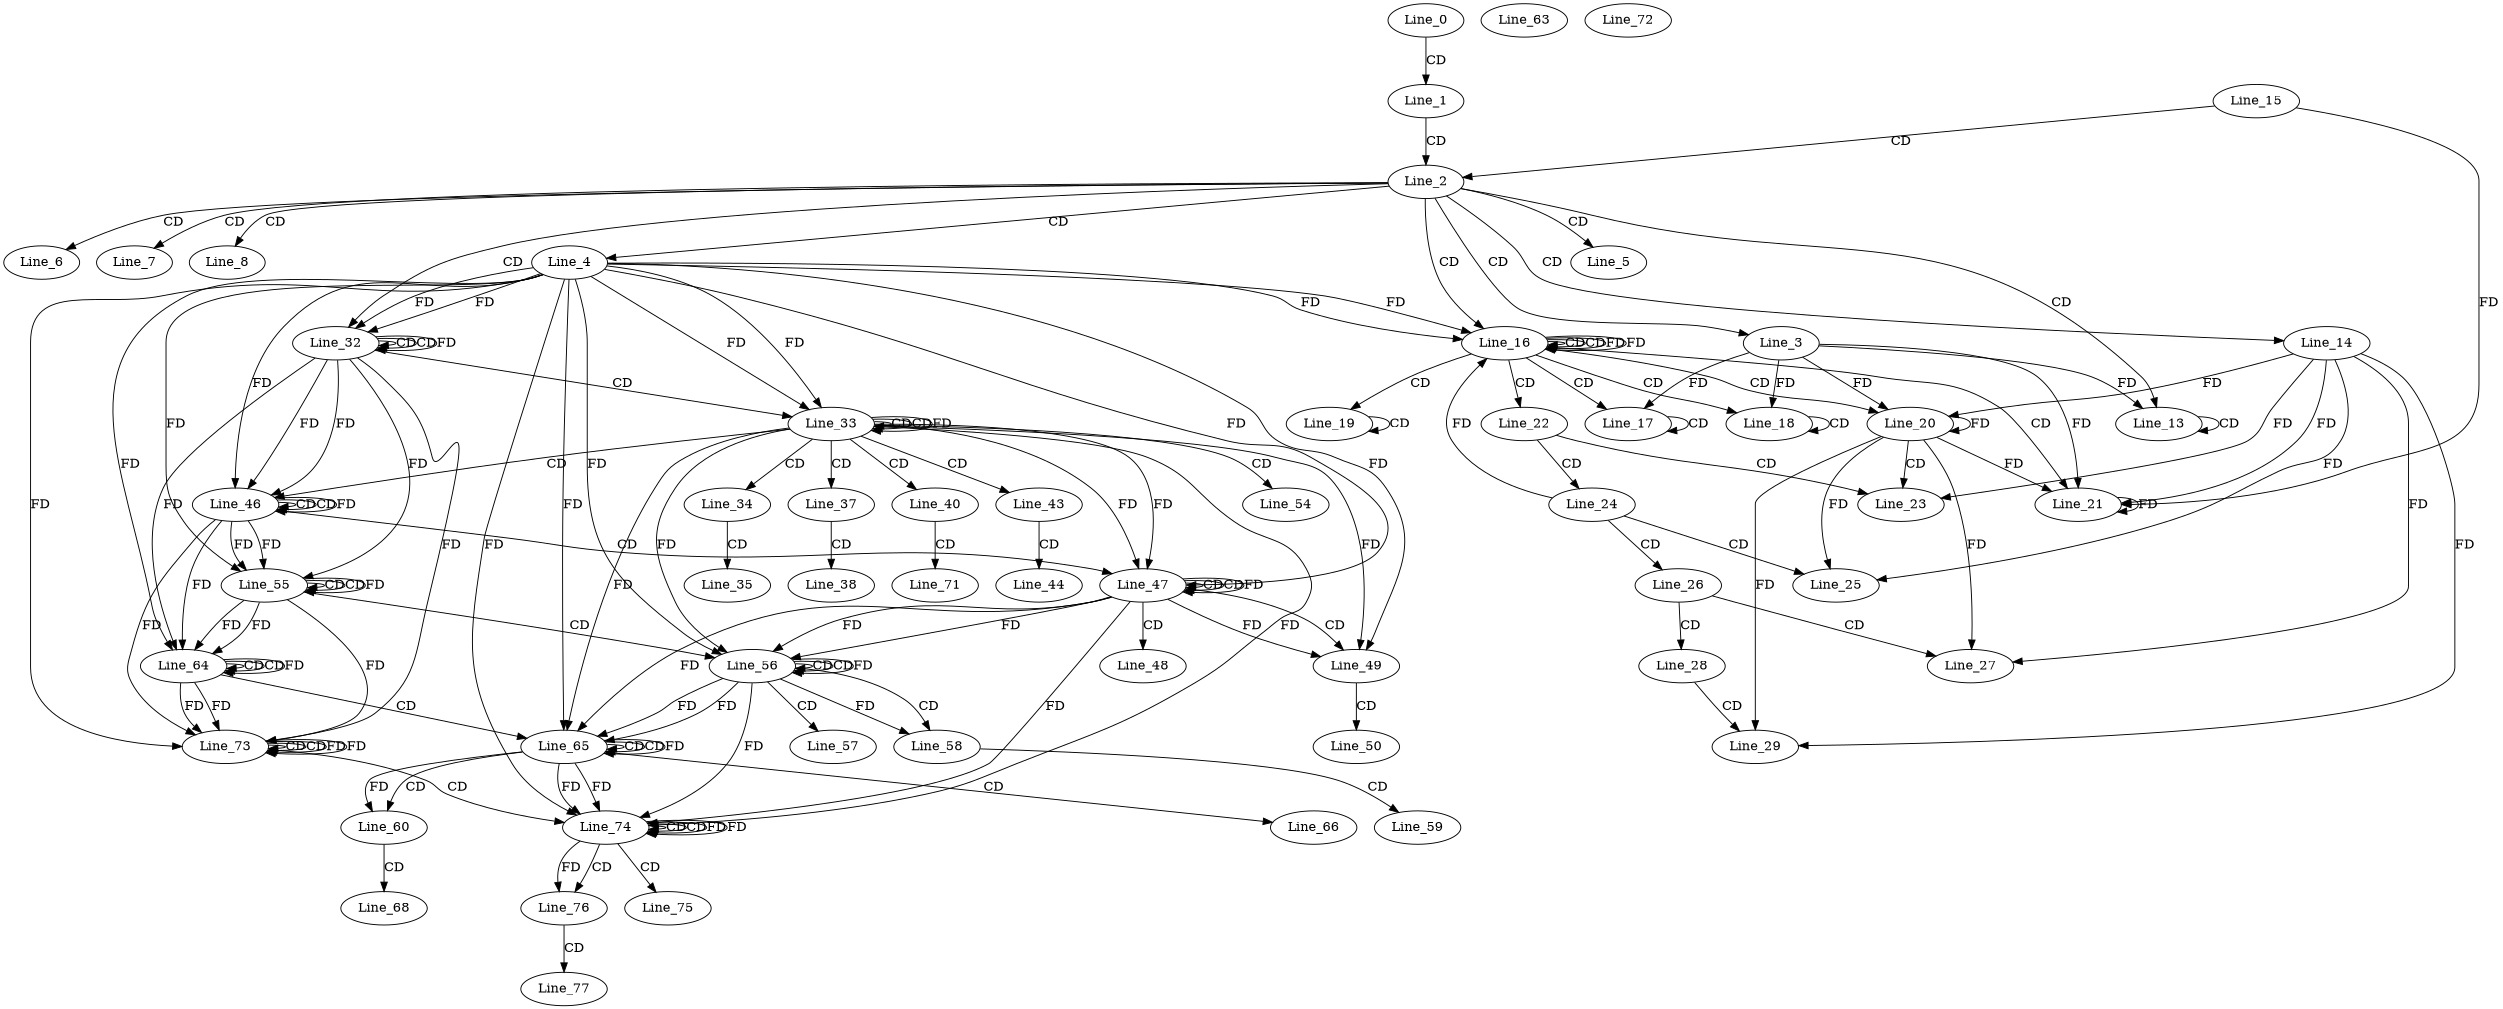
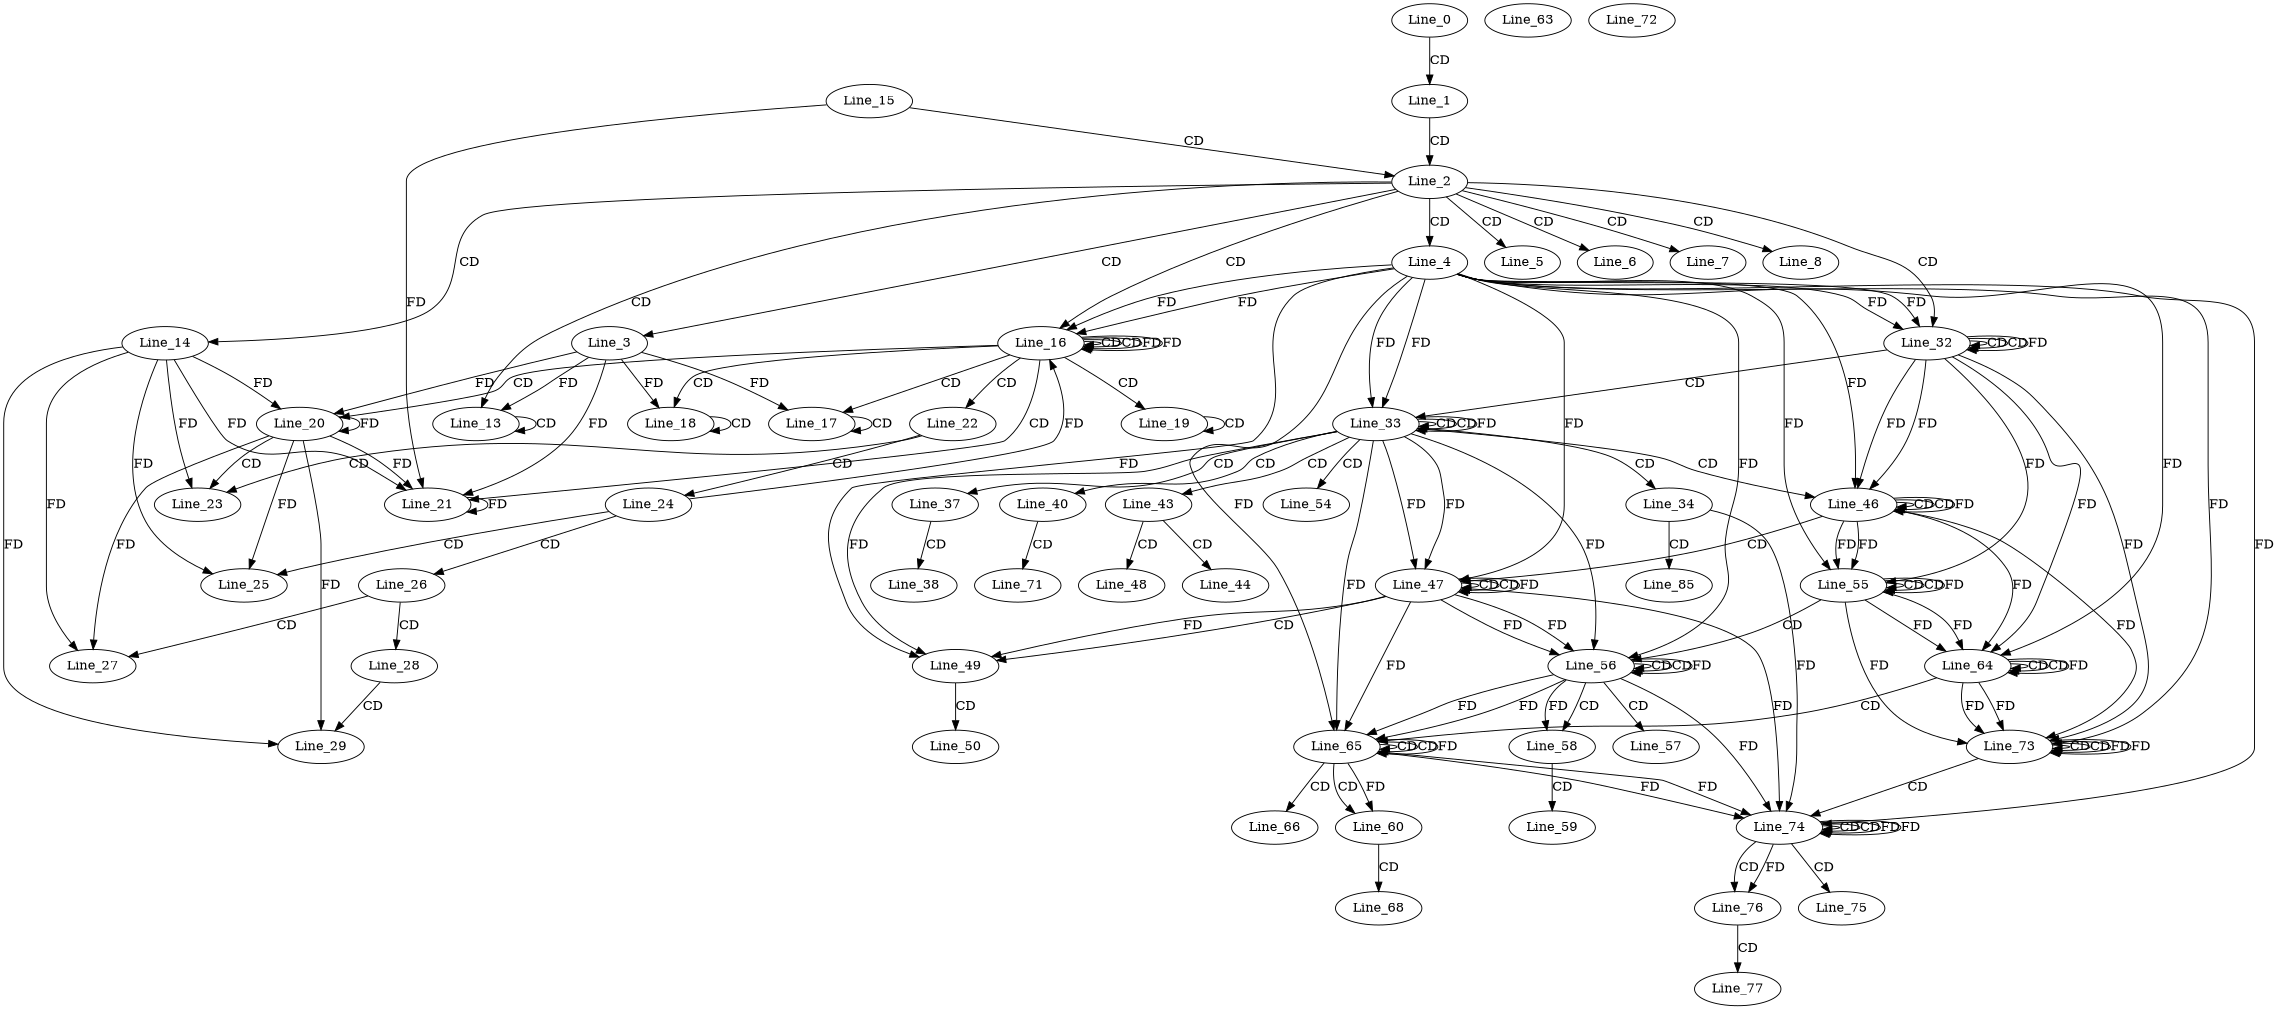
  digraph {
    Line_0
    Line_1
    Line_2
    Line_3
    Line_4
    Line_5
    Line_6
    Line_7
    Line_8
    Line_13
    Line_14
    Line_16
    Line_32
    Line_17
    Line_18
    Line_20
    Line_21
    Line_33
    Line_46
    Line_47
    Line_49
    Line_55
    Line_56
    Line_64
    Line_65
    Line_73
    Line_74
    Line_23
    Line_25
    Line_27
    Line_29
    Line_15
    Line_19
    Line_22
    Line_34
    Line_37
    Line_40
    Line_43
    Line_54
    Line_48
    Line_50
    Line_57
    Line_58
    Line_66
    n45 [label=Line_60]
    Line_75
    Line_76
    Line_24
    Line_26
    Line_28
-   Line_35
+   Line_35 [label=Line_85]
    Line_38
    n53 [label=Line_71]
    Line_44
    Line_59
    Line_63
    Line_68
    Line_72
    Line_77
    Line_0 -> Line_1 [label=CD]
    Line_1 -> Line_2 [label=CD]
    Line_2 -> Line_3 [label=CD]
    Line_2 -> Line_4 [label=CD]
    Line_2 -> Line_5 [label=CD]
    Line_2 -> Line_6 [label=CD]
    Line_2 -> Line_7 [label=CD]
    Line_2 -> Line_8 [label=CD]
    Line_2 -> Line_13 [label=CD]
    Line_2 -> Line_14 [label=CD]
    Line_2 -> Line_16 [label=CD]
    Line_2 -> Line_32 [label=CD]
    Line_3 -> Line_13 [label=FD]
    Line_3 -> Line_17 [label=FD]
    Line_3 -> Line_18 [label=FD]
    Line_3 -> Line_20 [label=FD]
    Line_3 -> Line_21 [label=FD]
    Line_4 -> Line_16 [label=FD]
    Line_4 -> Line_16 [label=FD]
    Line_4 -> Line_32 [label=FD]
    Line_4 -> Line_32 [label=FD]
    Line_4 -> Line_33 [label=FD]
    Line_4 -> Line_33 [label=FD]
    Line_4 -> Line_46 [label=FD]
    Line_4 -> Line_47 [label=FD]
    Line_4 -> Line_49 [label=FD]
    Line_4 -> Line_55 [label=FD]
    Line_4 -> Line_56 [label=FD]
    Line_4 -> Line_64 [label=FD]
    Line_4 -> Line_65 [label=FD]
    Line_4 -> Line_73 [label=FD]
    Line_4 -> Line_74 [label=FD]
    Line_13 -> Line_13 [label=CD]
    Line_14 -> Line_20 [label=FD]
    Line_14 -> Line_21 [label=FD]
    Line_14 -> Line_23 [label=FD]
    Line_14 -> Line_25 [label=FD]
    Line_14 -> Line_27 [label=FD]
    Line_14 -> Line_29 [label=FD]
    Line_16 -> Line_16 [label=CD]
    Line_16 -> Line_16 [label=CD]
    Line_16 -> Line_16 [label=FD]
    Line_16 -> Line_16 [label=FD]
    Line_16 -> Line_17 [label=CD]
    Line_16 -> Line_18 [label=CD]
    Line_16 -> Line_20 [label=CD]
    Line_16 -> Line_21 [label=CD]
    Line_16 -> Line_19 [label=CD]
    Line_16 -> Line_22 [label=CD]
    Line_32 -> Line_32 [label=CD]
    Line_32 -> Line_32 [label=CD]
    Line_32 -> Line_32 [label=FD]
    Line_32 -> Line_33 [label=CD]
    Line_32 -> Line_46 [label=FD]
    Line_32 -> Line_46 [label=FD]
    Line_32 -> Line_55 [label=FD]
    Line_32 -> Line_64 [label=FD]
    Line_32 -> Line_73 [label=FD]
    Line_17 -> Line_17 [label=CD]
    Line_18 -> Line_18 [label=CD]
    Line_20 -> Line_20 [label=FD]
    Line_20 -> Line_21 [label=FD]
    Line_20 -> Line_23 [label=CD]
    Line_20 -> Line_25 [label=FD]
    Line_20 -> Line_27 [label=FD]
    Line_20 -> Line_29 [label=FD]
    Line_21 -> Line_21 [label=FD]
    Line_33 -> Line_33 [label=CD]
    Line_33 -> Line_33 [label=CD]
    Line_33 -> Line_33 [label=FD]
    Line_33 -> Line_46 [label=CD]
    Line_33 -> Line_47 [label=FD]
    Line_33 -> Line_47 [label=FD]
    Line_33 -> Line_49 [label=FD]
    Line_33 -> Line_56 [label=FD]
    Line_33 -> Line_65 [label=FD]
-   Line_33 -> Line_74 [label=FD]
+   Line_34 -> Line_74 [label=FD]
    Line_33 -> Line_34 [label=CD]
    Line_33 -> Line_37 [label=CD]
    Line_33 -> Line_40 [label=CD]
    Line_33 -> Line_43 [label=CD]
    Line_33 -> Line_54 [label=CD]
    Line_46 -> Line_46 [label=CD]
    Line_46 -> Line_46 [label=CD]
    Line_46 -> Line_46 [label=FD]
    Line_46 -> Line_47 [label=CD]
    Line_46 -> Line_55 [label=FD]
    Line_46 -> Line_55 [label=FD]
    Line_46 -> Line_64 [label=FD]
    Line_46 -> Line_73 [label=FD]
    Line_47 -> Line_47 [label=CD]
    Line_47 -> Line_47 [label=CD]
    Line_47 -> Line_47 [label=FD]
    Line_47 -> Line_49 [label=CD]
    Line_47 -> Line_49 [label=FD]
    Line_47 -> Line_56 [label=FD]
    Line_47 -> Line_56 [label=FD]
    Line_47 -> Line_65 [label=FD]
    Line_47 -> Line_74 [label=FD]
-   Line_47 -> Line_48 [label=CD]
+   Line_43 -> Line_48 [label=CD]
    Line_49 -> Line_50 [label=CD]
    Line_55 -> Line_55 [label=CD]
    Line_55 -> Line_55 [label=CD]
    Line_55 -> Line_55 [label=FD]
    Line_55 -> Line_56 [label=CD]
    Line_55 -> Line_64 [label=FD]
    Line_55 -> Line_64 [label=FD]
    Line_55 -> Line_73 [label=FD]
    Line_56 -> Line_56 [label=CD]
    Line_56 -> Line_56 [label=CD]
    Line_56 -> Line_56 [label=FD]
    Line_56 -> Line_65 [label=FD]
    Line_56 -> Line_65 [label=FD]
    Line_56 -> Line_74 [label=FD]
    Line_56 -> Line_57 [label=CD]
    Line_56 -> Line_58 [label=CD]
    Line_56 -> Line_58 [label=FD]
    Line_64 -> Line_64 [label=CD]
    Line_64 -> Line_64 [label=CD]
    Line_64 -> Line_64 [label=FD]
    Line_64 -> Line_65 [label=CD]
    Line_64 -> Line_73 [label=FD]
    Line_64 -> Line_73 [label=FD]
    Line_65 -> Line_65 [label=CD]
    Line_65 -> Line_65 [label=CD]
    Line_65 -> Line_65 [label=FD]
    Line_65 -> Line_74 [label=FD]
    Line_65 -> Line_74 [label=FD]
    Line_65 -> Line_66 [label=CD]
    Line_65 -> n45 [label=CD]
    Line_65 -> n45 [label=FD]
    Line_73 -> Line_73 [label=CD]
    Line_73 -> Line_73 [label=CD]
    Line_73 -> Line_73 [label=FD]
    Line_73 -> Line_73 [label=FD]
    Line_73 -> Line_74 [label=CD]
    Line_74 -> Line_74 [label=CD]
    Line_74 -> Line_74 [label=CD]
    Line_74 -> Line_74 [label=FD]
    Line_74 -> Line_74 [label=FD]
    Line_74 -> Line_75 [label=CD]
    Line_74 -> Line_76 [label=CD]
    Line_74 -> Line_76 [label=FD]
    Line_15 -> Line_2 [label=CD]
    Line_15 -> Line_21 [label=FD]
    Line_19 -> Line_19 [label=CD]
    Line_22 -> Line_23 [label=CD]
    Line_22 -> Line_24 [label=CD]
    Line_34 -> Line_35 [label=CD]
    Line_37 -> Line_38 [label=CD]
    Line_40 -> n53 [label=CD]
    Line_43 -> Line_44 [label=CD]
    Line_58 -> Line_59 [label=CD]
    n45 -> Line_68 [label=CD]
    Line_76 -> Line_77 [label=CD]
    Line_24 -> Line_16 [label=FD]
    Line_24 -> Line_25 [label=CD]
    Line_24 -> Line_26 [label=CD]
    Line_26 -> Line_27 [label=CD]
    Line_26 -> Line_28 [label=CD]
    Line_28 -> Line_29 [label=CD]
  }
